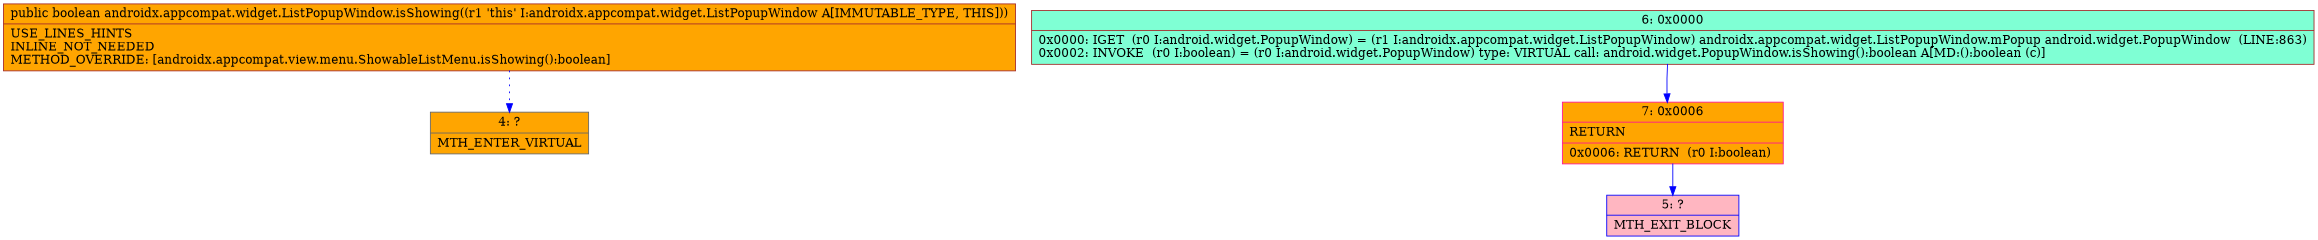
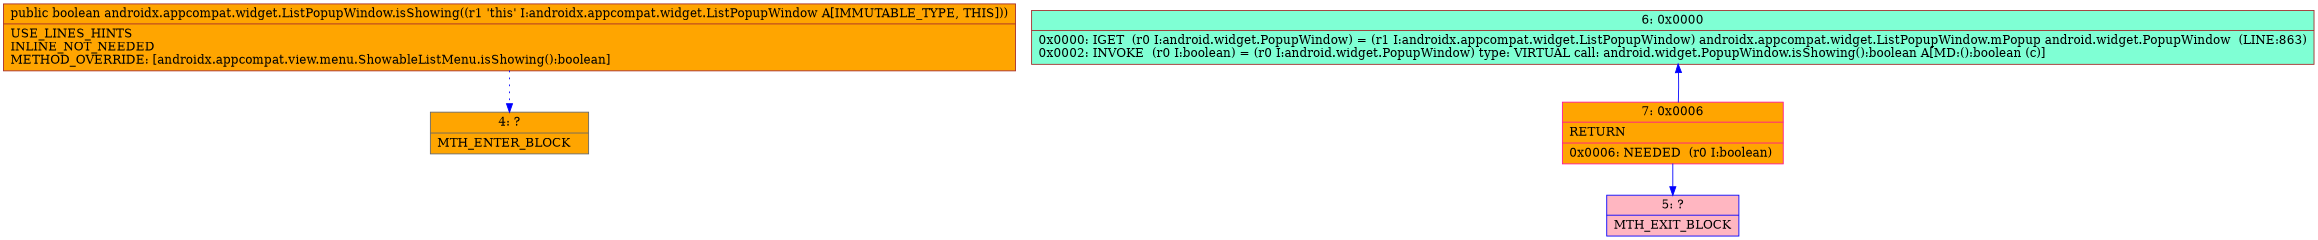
  digraph {
    node [color=brown fillcolor=orange shape=record style=filled]
    edge [color=blue style=solid]
-   n1 [color=gray40 label="{4\:\ ?|MTH_ENTER_VIRTUAL\l}"]
+   n1 [color=gray40 label="{4\:\ ?|MTH_ENTER_BLOCK\l}"]
    n2 [fillcolor=aquamarine label="{6\:\ 0x0000|0x0000: IGET  (r0 I:android.widget.PopupWindow) = (r1 I:androidx.appcompat.widget.ListPopupWindow) androidx.appcompat.widget.ListPopupWindow.mPopup android.widget.PopupWindow  (LINE:863)\l0x0002: INVOKE  (r0 I:boolean) = (r0 I:android.widget.PopupWindow) type: VIRTUAL call: android.widget.PopupWindow.isShowing():boolean A[MD:():boolean (c)]\l}"]
-   n3 [color=deeppink label="{7\:\ 0x0006|RETURN\l|0x0006: RETURN  (r0 I:boolean) \l}"]
+   n3 [color=deeppink label="{7\:\ 0x0006|RETURN\l|0x0006: NEEDED  (r0 I:boolean) \l}"]
    n4 [color=blue fillcolor=lightpink label="{5\:\ ?|MTH_EXIT_BLOCK\l}"]
    n5 [label="{public boolean androidx.appcompat.widget.ListPopupWindow.isShowing((r1 'this' I:androidx.appcompat.widget.ListPopupWindow A[IMMUTABLE_TYPE, THIS]))  | USE_LINES_HINTS\lINLINE_NOT_NEEDED\lMETHOD_OVERRIDE: [androidx.appcompat.view.menu.ShowableListMenu.isShowing():boolean]\l}"]
-   n2 -> n3
+   n3 -> n2
    n3 -> n4
    n5 -> n1 [style=dotted]
  }
